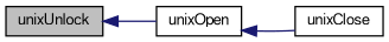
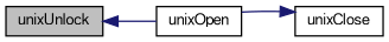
  digraph {
    rankdir=LR
    node [color=black fillcolor=white fontname=FreeSans fontsize=10 shape=record style=filled]
    edge [color=midnightblue dir=back fontname=FreeSans fontsize=10 labelfontname=FreeSans labelfontsize=10 style=solid]
    n1 [fillcolor=grey75 fontcolor=black height=0.2 label=unixUnlock width=0.4]
    n2 [height=0.2 label=unixOpen width=0.4]
    n3 [height=0.2 label=unixClose width=0.4]
    n1 -> n2
-   n2 -> n3
+   n3 -> n2
  }
